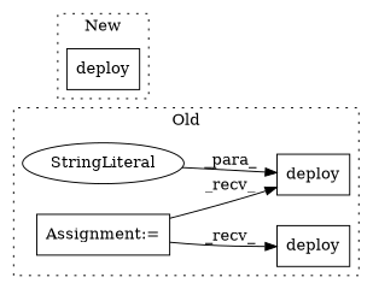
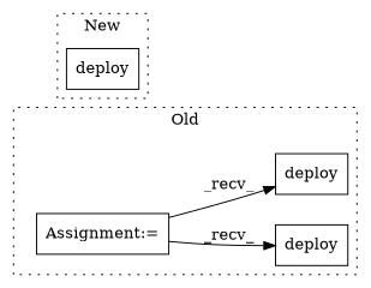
  digraph {
    rankdir=LR
    node [a=32 l="7,1" shape=box]
    n1 [label=deploy s="1021,1039"]
-   n2 [a=45 l=3 label=StringLiteral s=1036 shape=ellipse]
    n3 [a=7 l=1 label="Assignment:=" s=412]
    n4 [label=deploy s="1271,1289"]
    n5 [l=8 label=deploy s=879]
    subgraph cluster_1 {
      label=Old
      style=dotted
      n1
-     n2
      n3
      n4
    }
    subgraph cluster_2 {
      label=New
      style=dotted
      n5
    }
-   n2 -> n1 [label=_para_]
    n3 -> n1 [label=_recv_]
    n3 -> n4 [label=_recv_]
  }
